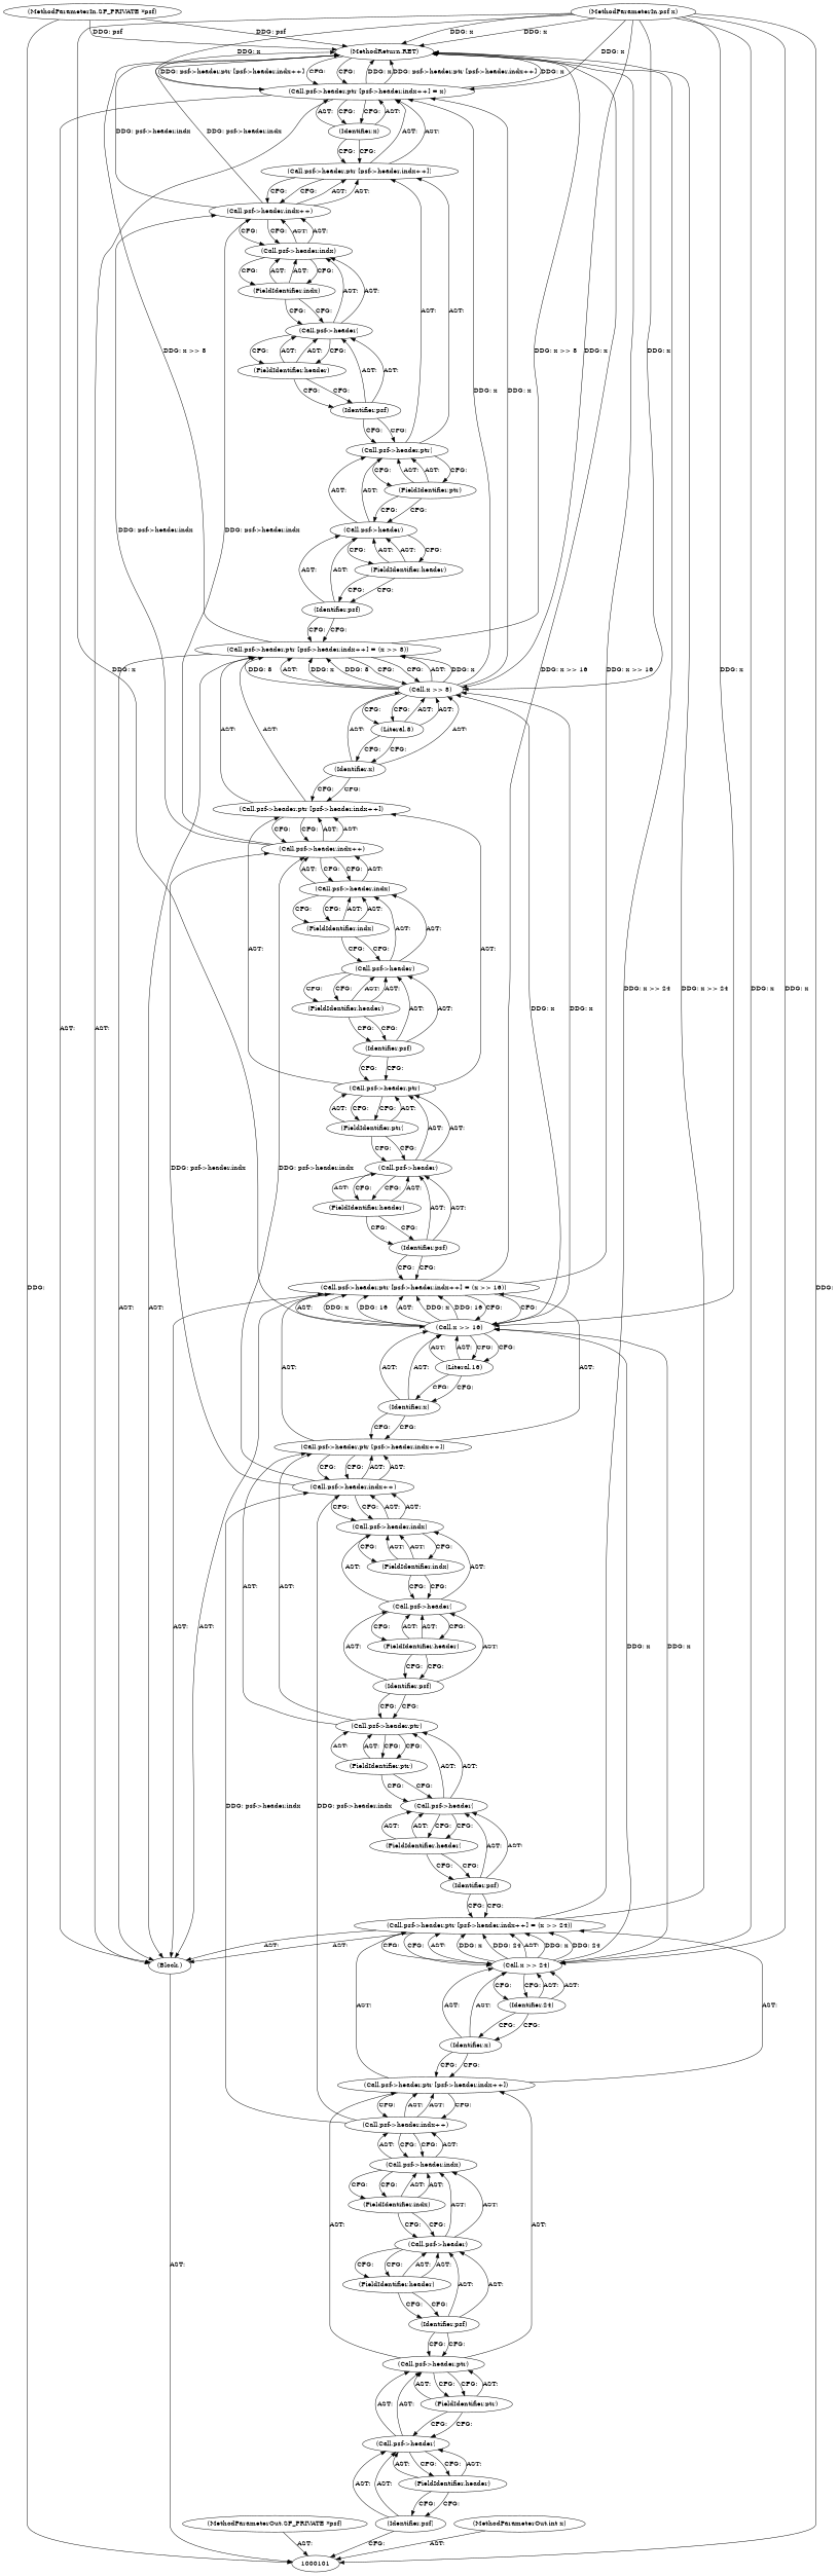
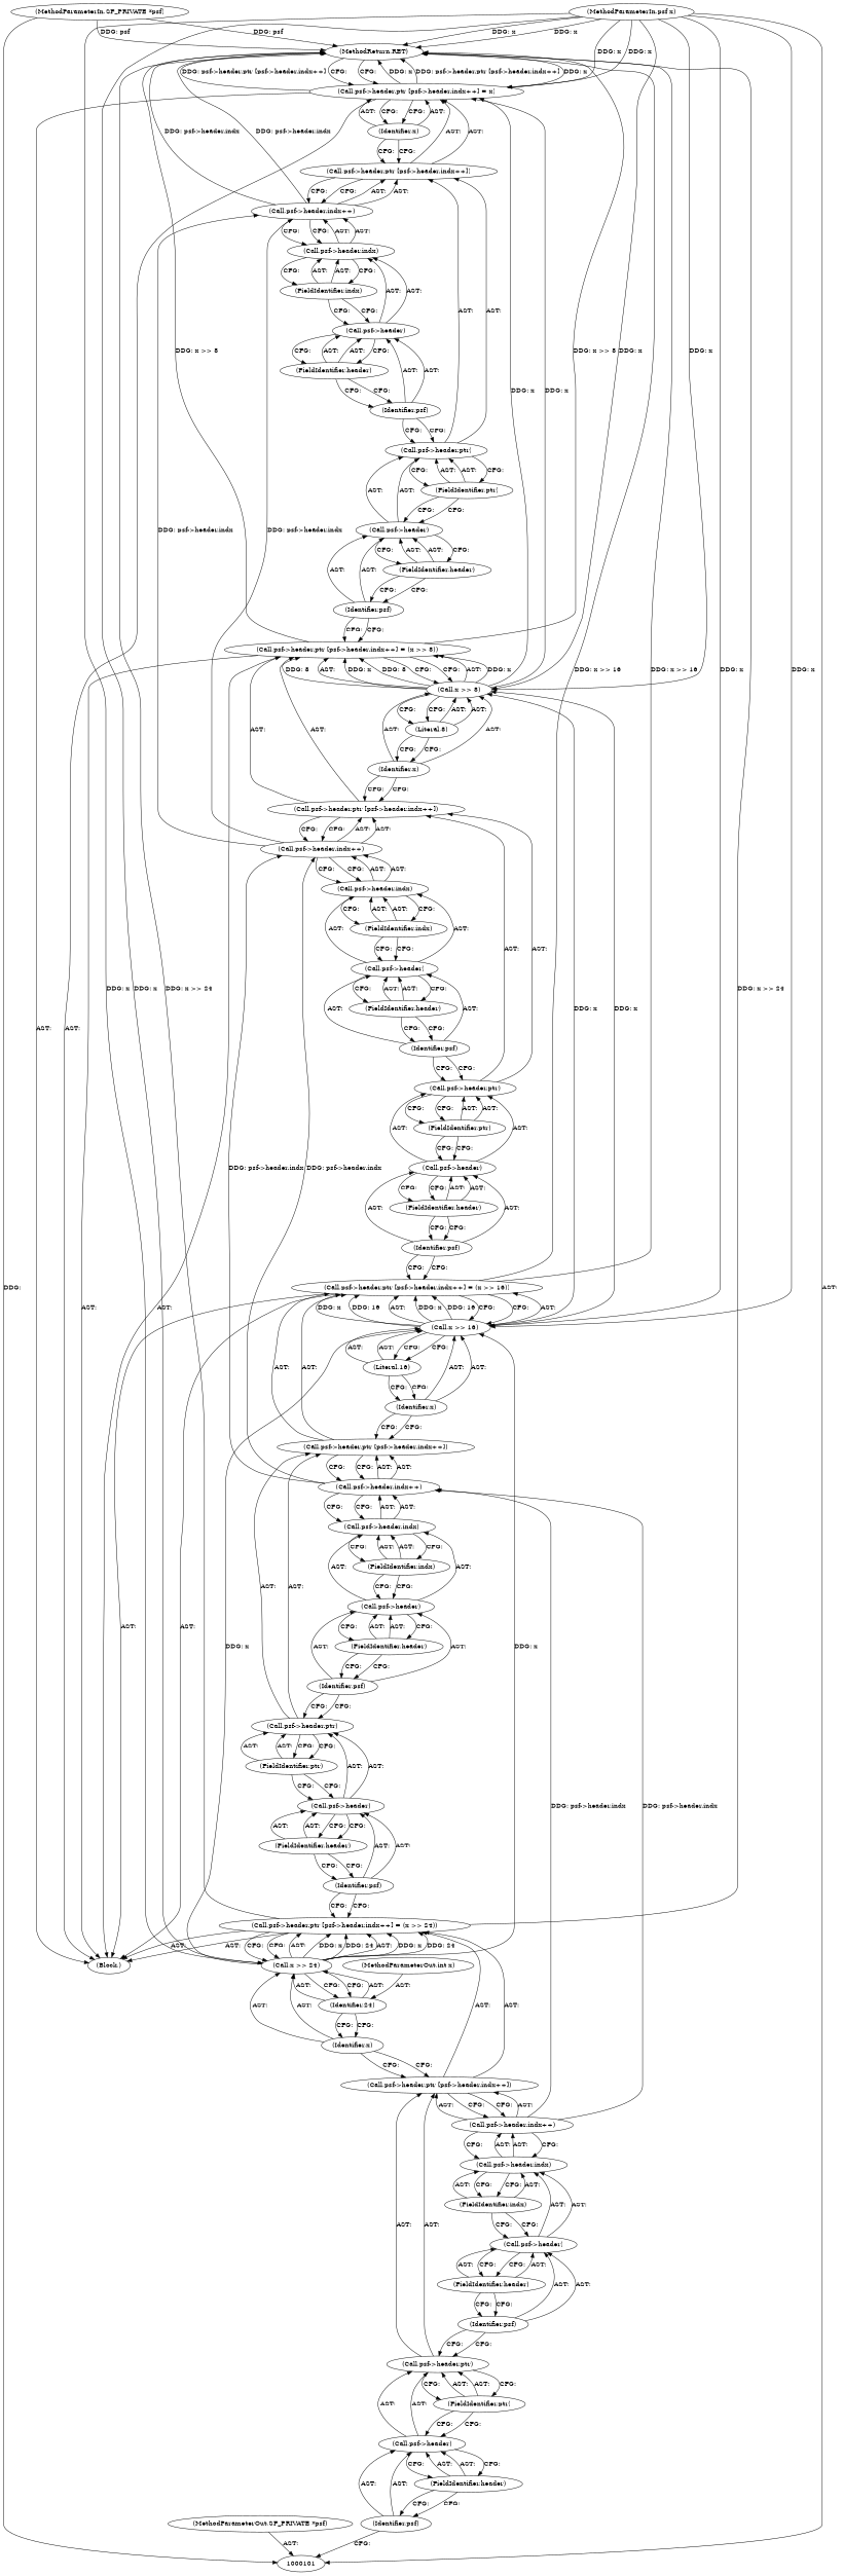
  digraph {
    n1 [label="(MethodReturn,RET)"]
    n2 [label="(Call,psf->header.ptr [psf->header.indx++] = x)"]
    n3 [label="(Block,)"]
    n4 [label="(Identifier,x)"]
    n5 [label="(MethodParameterIn,SF_PRIVATE *psf)"]
    1000101
    n7 [label="(MethodParameterOut,SF_PRIVATE *psf)"]
    n8 [label="(MethodParameterIn,psf x)"]
    n9 [label="(Call,x >> 24)"]
    n10 [label="(Call,x >> 16)"]
    n11 [label="(Call,x >> 8)"]
    n12 [label="(Call,psf->header.ptr [psf->header.indx++] = (x >> 24))"]
    n13 [label="(Identifier,24)"]
    n14 [label="(Call,psf->header.ptr [psf->header.indx++] = (x >> 16))"]
    n15 [label="(Literal,16)"]
    n16 [label="(Call,psf->header.ptr [psf->header.indx++] = (x >> 8))"]
    n17 [label="(Literal,8)"]
    n18 [label="(MethodParameterOut,int x)"]
    n19 [label="(Call,psf->header.ptr [psf->header.indx++])"]
    n20 [label="(Call,psf->header.indx++)"]
    n21 [label="(Call,psf->header.indx)"]
    n22 [label="(Call,psf->header.indx++)"]
    n23 [label="(Call,psf->header.ptr)"]
    n24 [label="(FieldIdentifier,ptr)"]
    n25 [label="(Call,psf->header)"]
    n26 [label="(FieldIdentifier,header)"]
    n27 [label="(Identifier,psf)"]
    n28 [label="(FieldIdentifier,indx)"]
    n29 [label="(Call,psf->header.ptr [psf->header.indx++])"]
    n30 [label="(Call,psf->header.indx)"]
    n31 [label="(Call,psf->header.indx++)"]
    n32 [label="(Call,psf->header)"]
    n33 [label="(FieldIdentifier,header)"]
    n34 [label="(Identifier,psf)"]
    n35 [label="(Identifier,x)"]
    n36 [label="(Call,psf->header.ptr)"]
    n37 [label="(FieldIdentifier,ptr)"]
    n38 [label="(Call,psf->header)"]
    n39 [label="(FieldIdentifier,header)"]
    n40 [label="(Identifier,psf)"]
    n41 [label="(FieldIdentifier,indx)"]
    n42 [label="(Call,psf->header.ptr [psf->header.indx++])"]
    n43 [label="(Call,psf->header.indx)"]
    n44 [label="(Call,psf->header.indx++)"]
    n45 [label="(Call,psf->header)"]
    n46 [label="(FieldIdentifier,header)"]
    n47 [label="(Identifier,psf)"]
    n48 [label="(Identifier,x)"]
    n49 [label="(Call,psf->header.ptr)"]
    n50 [label="(FieldIdentifier,ptr)"]
    n51 [label="(Call,psf->header)"]
    n52 [label="(FieldIdentifier,header)"]
    n53 [label="(Identifier,psf)"]
    n54 [label="(FieldIdentifier,indx)"]
    n55 [label="(Call,psf->header.ptr [psf->header.indx++])"]
    n56 [label="(Call,psf->header.indx)"]
    n57 [label="(Call,psf->header)"]
    n58 [label="(FieldIdentifier,header)"]
    n59 [label="(Identifier,psf)"]
    n60 [label="(Identifier,x)"]
    n61 [label="(Call,psf->header.ptr)"]
    n62 [label="(FieldIdentifier,ptr)"]
    n63 [label="(Call,psf->header)"]
    n64 [label="(FieldIdentifier,header)"]
    n65 [label="(Identifier,psf)"]
    n66 [label="(FieldIdentifier,indx)"]
    n67 [label="(Call,psf->header)"]
    n68 [label="(FieldIdentifier,header)"]
    n69 [label="(Identifier,psf)"]
    n1 -> n2 [label="CFG: "]
    n1 -> n2 [label="CFG: "]
    n2 -> n1 [label="DDG: x"]
    n2 -> n1 [label="DDG: psf->header.ptr [psf->header.indx++]"]
    n2 -> n1 [label="DDG: x"]
    n2 -> n1 [label="DDG: psf->header.ptr [psf->header.indx++]"]
    n2 -> n3 [label="AST: "]
    n2 -> n3 [label="AST: "]
    n2 -> n4 [label="CFG: "]
    n2 -> n4 [label="CFG: "]
-   n3 -> 1000101 [label="AST: "]
    n4 -> n2 [label="AST: "]
    n4 -> n2 [label="AST: "]
    n4 -> n55 [label="CFG: "]
    n4 -> n55 [label="CFG: "]
    n5 -> n1 [label="DDG: psf"]
    n5 -> n1 [label="DDG: psf"]
    n5 -> 1000101 [label="DDG: "]
    n7 -> 1000101 [label="AST: "]
    n8 -> n1 [label="DDG: x"]
    n8 -> n1 [label="DDG: x"]
    n8 -> n2 [label="DDG: x"]
    n8 -> n2 [label="DDG: x"]
-   n8 -> 1000101 [label="DDG: "]
+   n8 -> 1000101 [label="AST: "]
    n8 -> n9 [label="DDG: x"]
    n8 -> n9 [label="DDG: x"]
    n8 -> n10 [label="DDG: x"]
    n8 -> n10 [label="DDG: x"]
    n8 -> n11 [label="DDG: x"]
    n8 -> n11 [label="DDG: x"]
    n9 -> n10 [label="DDG: x"]
    n9 -> n10 [label="DDG: x"]
    n9 -> n12 [label="AST: "]
    n9 -> n12 [label="DDG: x"]
    n9 -> n12 [label="DDG: 24"]
    n9 -> n12 [label="AST: "]
    n9 -> n12 [label="DDG: x"]
    n9 -> n12 [label="DDG: 24"]
    n9 -> n13 [label="CFG: "]
    n9 -> n13 [label="CFG: "]
    n10 -> n11 [label="DDG: x"]
    n10 -> n11 [label="DDG: x"]
    n10 -> n14 [label="AST: "]
    n10 -> n14 [label="DDG: x"]
    n10 -> n14 [label="DDG: 16"]
    n10 -> n14 [label="AST: "]
    n10 -> n14 [label="DDG: x"]
    n10 -> n14 [label="DDG: 16"]
    n10 -> n15 [label="CFG: "]
    n10 -> n15 [label="CFG: "]
    n11 -> n2 [label="DDG: x"]
    n11 -> n2 [label="DDG: x"]
    n11 -> n16 [label="AST: "]
    n11 -> n16 [label="DDG: x"]
    n11 -> n16 [label="DDG: 8"]
    n11 -> n16 [label="AST: "]
    n11 -> n16 [label="DDG: x"]
    n11 -> n16 [label="DDG: 8"]
    n11 -> n17 [label="CFG: "]
    n11 -> n17 [label="CFG: "]
    n12 -> n1 [label="DDG: x >> 24"]
    n12 -> n1 [label="DDG: x >> 24"]
    n12 -> n3 [label="AST: "]
    n12 -> n3 [label="AST: "]
    n12 -> n9 [label="CFG: "]
    n12 -> n9 [label="CFG: "]
    n13 -> n9 [label="AST: "]
    n13 -> n9 [label="AST: "]
    n13 -> n35 [label="CFG: "]
    n13 -> n35 [label="CFG: "]
    n14 -> n1 [label="DDG: x >> 16"]
    n14 -> n1 [label="DDG: x >> 16"]
    n14 -> n3 [label="AST: "]
    n14 -> n3 [label="AST: "]
    n14 -> n10 [label="CFG: "]
    n14 -> n10 [label="CFG: "]
    n15 -> n10 [label="AST: "]
    n15 -> n10 [label="AST: "]
    n15 -> n48 [label="CFG: "]
    n15 -> n48 [label="CFG: "]
    n16 -> n1 [label="DDG: x >> 8"]
    n16 -> n1 [label="DDG: x >> 8"]
    n16 -> n3 [label="AST: "]
    n16 -> n3 [label="AST: "]
    n16 -> n11 [label="CFG: "]
    n16 -> n11 [label="CFG: "]
    n17 -> n11 [label="AST: "]
    n17 -> n11 [label="AST: "]
    n17 -> n60 [label="CFG: "]
    n17 -> n60 [label="CFG: "]
-   n18 -> 1000101 [label="AST: "]
+   n18 -> n13 [label="AST: "]
    n19 -> n12 [label="AST: "]
    n19 -> n12 [label="AST: "]
    n19 -> n20 [label="CFG: "]
    n19 -> n20 [label="CFG: "]
    n20 -> n19 [label="AST: "]
    n20 -> n19 [label="AST: "]
    n20 -> n21 [label="CFG: "]
    n20 -> n21 [label="CFG: "]
    n20 -> n22 [label="DDG: psf->header.indx"]
    n20 -> n22 [label="DDG: psf->header.indx"]
    n21 -> n20 [label="AST: "]
    n21 -> n20 [label="AST: "]
    n21 -> n28 [label="CFG: "]
    n21 -> n28 [label="CFG: "]
    n22 -> n29 [label="AST: "]
    n22 -> n29 [label="AST: "]
    n22 -> n30 [label="CFG: "]
    n22 -> n30 [label="CFG: "]
    n22 -> n31 [label="DDG: psf->header.indx"]
    n22 -> n31 [label="DDG: psf->header.indx"]
    n23 -> n19 [label="AST: "]
    n23 -> n19 [label="AST: "]
    n23 -> n24 [label="CFG: "]
    n23 -> n24 [label="CFG: "]
    n24 -> n23 [label="AST: "]
    n24 -> n23 [label="AST: "]
    n24 -> n25 [label="CFG: "]
    n24 -> n25 [label="CFG: "]
    n25 -> n23 [label="AST: "]
    n25 -> n23 [label="AST: "]
    n25 -> n26 [label="CFG: "]
    n25 -> n26 [label="CFG: "]
    n26 -> n25 [label="AST: "]
    n26 -> n25 [label="AST: "]
    n26 -> n27 [label="CFG: "]
    n26 -> n27 [label="CFG: "]
    n27 -> 1000101 [label="CFG: "]
    n27 -> n25 [label="AST: "]
    n27 -> n25 [label="AST: "]
    n28 -> n21 [label="AST: "]
    n28 -> n21 [label="AST: "]
    n28 -> n32 [label="CFG: "]
    n28 -> n32 [label="CFG: "]
    n29 -> n14 [label="AST: "]
    n29 -> n14 [label="AST: "]
    n29 -> n22 [label="CFG: "]
    n29 -> n22 [label="CFG: "]
    n30 -> n22 [label="AST: "]
    n30 -> n22 [label="AST: "]
    n30 -> n41 [label="CFG: "]
    n30 -> n41 [label="CFG: "]
    n31 -> n42 [label="AST: "]
    n31 -> n42 [label="AST: "]
    n31 -> n43 [label="CFG: "]
    n31 -> n43 [label="CFG: "]
    n31 -> n44 [label="DDG: psf->header.indx"]
    n31 -> n44 [label="DDG: psf->header.indx"]
    n32 -> n21 [label="AST: "]
    n32 -> n21 [label="AST: "]
    n32 -> n33 [label="CFG: "]
    n32 -> n33 [label="CFG: "]
    n33 -> n32 [label="AST: "]
    n33 -> n32 [label="AST: "]
    n33 -> n34 [label="CFG: "]
    n33 -> n34 [label="CFG: "]
    n34 -> n23 [label="CFG: "]
    n34 -> n23 [label="CFG: "]
    n34 -> n32 [label="AST: "]
    n34 -> n32 [label="AST: "]
    n35 -> n9 [label="AST: "]
    n35 -> n9 [label="AST: "]
    n35 -> n19 [label="CFG: "]
    n35 -> n19 [label="CFG: "]
    n36 -> n29 [label="AST: "]
    n36 -> n29 [label="AST: "]
    n36 -> n37 [label="CFG: "]
    n36 -> n37 [label="CFG: "]
    n37 -> n36 [label="AST: "]
    n37 -> n36 [label="AST: "]
    n37 -> n38 [label="CFG: "]
    n37 -> n38 [label="CFG: "]
    n38 -> n36 [label="AST: "]
    n38 -> n36 [label="AST: "]
    n38 -> n39 [label="CFG: "]
    n38 -> n39 [label="CFG: "]
    n39 -> n38 [label="AST: "]
    n39 -> n38 [label="AST: "]
    n39 -> n40 [label="CFG: "]
    n39 -> n40 [label="CFG: "]
    n40 -> n12 [label="CFG: "]
    n40 -> n12 [label="CFG: "]
    n40 -> n38 [label="AST: "]
    n40 -> n38 [label="AST: "]
    n41 -> n30 [label="AST: "]
    n41 -> n30 [label="AST: "]
    n41 -> n45 [label="CFG: "]
    n41 -> n45 [label="CFG: "]
    n42 -> n16 [label="AST: "]
    n42 -> n16 [label="AST: "]
    n42 -> n31 [label="CFG: "]
    n42 -> n31 [label="CFG: "]
    n43 -> n31 [label="AST: "]
    n43 -> n31 [label="AST: "]
    n43 -> n54 [label="CFG: "]
    n43 -> n54 [label="CFG: "]
    n44 -> n1 [label="DDG: psf->header.indx"]
    n44 -> n1 [label="DDG: psf->header.indx"]
    n44 -> n55 [label="AST: "]
    n44 -> n55 [label="AST: "]
    n44 -> n56 [label="CFG: "]
    n44 -> n56 [label="CFG: "]
    n45 -> n30 [label="AST: "]
    n45 -> n30 [label="AST: "]
    n45 -> n46 [label="CFG: "]
    n45 -> n46 [label="CFG: "]
    n46 -> n45 [label="AST: "]
    n46 -> n45 [label="AST: "]
    n46 -> n47 [label="CFG: "]
    n46 -> n47 [label="CFG: "]
    n47 -> n36 [label="CFG: "]
    n47 -> n36 [label="CFG: "]
    n47 -> n45 [label="AST: "]
    n47 -> n45 [label="AST: "]
    n48 -> n10 [label="AST: "]
    n48 -> n10 [label="AST: "]
    n48 -> n29 [label="CFG: "]
    n48 -> n29 [label="CFG: "]
    n49 -> n42 [label="AST: "]
    n49 -> n42 [label="AST: "]
    n49 -> n50 [label="CFG: "]
    n49 -> n50 [label="CFG: "]
    n50 -> n49 [label="AST: "]
    n50 -> n49 [label="AST: "]
    n50 -> n51 [label="CFG: "]
    n50 -> n51 [label="CFG: "]
    n51 -> n49 [label="AST: "]
    n51 -> n49 [label="AST: "]
    n51 -> n52 [label="CFG: "]
    n51 -> n52 [label="CFG: "]
    n52 -> n51 [label="AST: "]
    n52 -> n51 [label="AST: "]
    n52 -> n53 [label="CFG: "]
    n52 -> n53 [label="CFG: "]
    n53 -> n14 [label="CFG: "]
    n53 -> n14 [label="CFG: "]
    n53 -> n51 [label="AST: "]
    n53 -> n51 [label="AST: "]
    n54 -> n43 [label="AST: "]
    n54 -> n43 [label="AST: "]
    n54 -> n57 [label="CFG: "]
    n54 -> n57 [label="CFG: "]
    n55 -> n2 [label="AST: "]
    n55 -> n2 [label="AST: "]
    n55 -> n44 [label="CFG: "]
    n55 -> n44 [label="CFG: "]
    n56 -> n44 [label="AST: "]
    n56 -> n44 [label="AST: "]
    n56 -> n66 [label="CFG: "]
    n56 -> n66 [label="CFG: "]
    n57 -> n43 [label="AST: "]
    n57 -> n43 [label="AST: "]
    n57 -> n58 [label="CFG: "]
    n57 -> n58 [label="CFG: "]
    n58 -> n57 [label="AST: "]
    n58 -> n57 [label="AST: "]
    n58 -> n59 [label="CFG: "]
    n58 -> n59 [label="CFG: "]
    n59 -> n49 [label="CFG: "]
    n59 -> n49 [label="CFG: "]
    n59 -> n57 [label="AST: "]
    n59 -> n57 [label="AST: "]
    n60 -> n11 [label="AST: "]
    n60 -> n11 [label="AST: "]
    n60 -> n42 [label="CFG: "]
    n60 -> n42 [label="CFG: "]
    n61 -> n55 [label="AST: "]
    n61 -> n55 [label="AST: "]
    n61 -> n62 [label="CFG: "]
    n61 -> n62 [label="CFG: "]
    n62 -> n61 [label="AST: "]
    n62 -> n61 [label="AST: "]
    n62 -> n63 [label="CFG: "]
    n62 -> n63 [label="CFG: "]
    n63 -> n61 [label="AST: "]
    n63 -> n61 [label="AST: "]
    n63 -> n64 [label="CFG: "]
    n63 -> n64 [label="CFG: "]
    n64 -> n63 [label="AST: "]
    n64 -> n63 [label="AST: "]
    n64 -> n65 [label="CFG: "]
    n64 -> n65 [label="CFG: "]
    n65 -> n16 [label="CFG: "]
    n65 -> n16 [label="CFG: "]
    n65 -> n63 [label="AST: "]
    n65 -> n63 [label="AST: "]
    n66 -> n56 [label="AST: "]
    n66 -> n56 [label="AST: "]
    n66 -> n67 [label="CFG: "]
    n66 -> n67 [label="CFG: "]
    n67 -> n56 [label="AST: "]
    n67 -> n56 [label="AST: "]
    n67 -> n68 [label="CFG: "]
    n67 -> n68 [label="CFG: "]
    n68 -> n67 [label="AST: "]
    n68 -> n67 [label="AST: "]
    n68 -> n69 [label="CFG: "]
    n68 -> n69 [label="CFG: "]
    n69 -> n61 [label="CFG: "]
    n69 -> n61 [label="CFG: "]
    n69 -> n67 [label="AST: "]
    n69 -> n67 [label="AST: "]
  }
